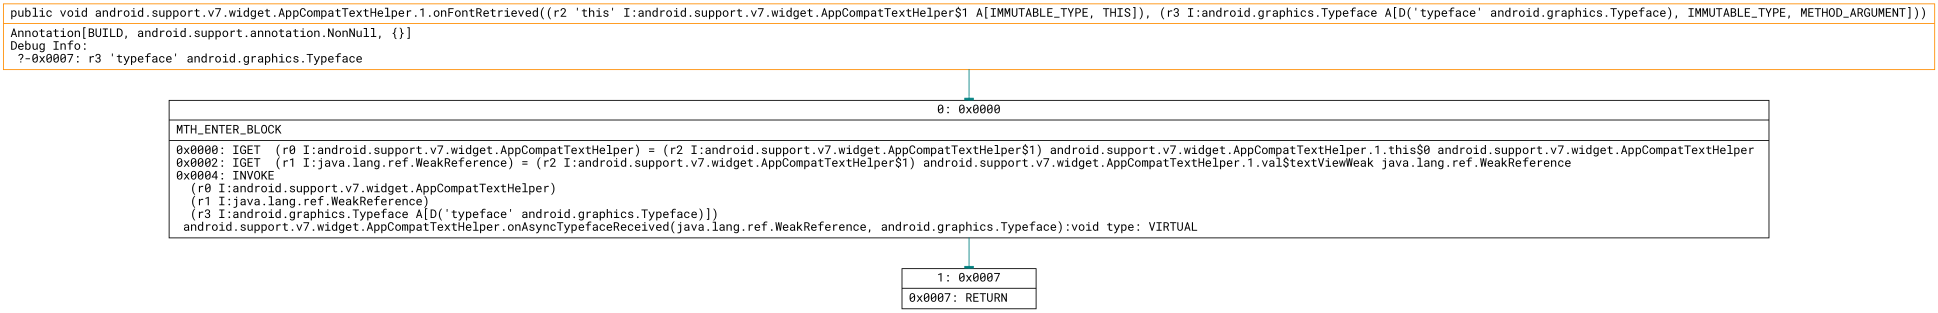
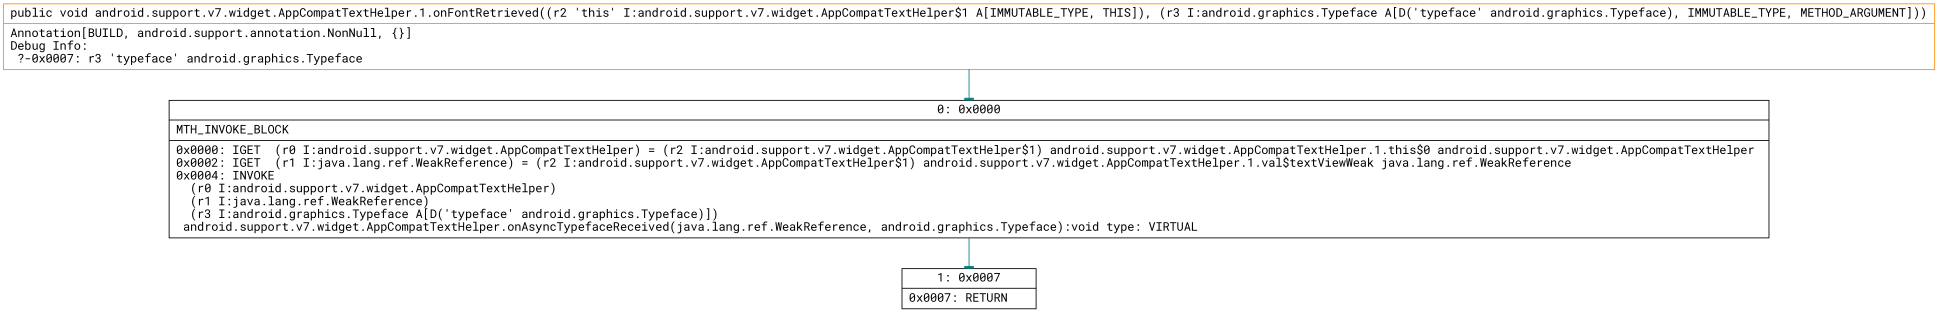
  digraph {
    fontname="Roboto Mono"
    node [shape=record color=black fontname="Roboto Mono"]
    edge [color=teal arrowhead=tee fontname="Roboto Mono"]
-   n1 [label="{0\:\ 0x0000|MTH_ENTER_BLOCK\l|0x0000: IGET  (r0 I:android.support.v7.widget.AppCompatTextHelper) = (r2 I:android.support.v7.widget.AppCompatTextHelper$1) android.support.v7.widget.AppCompatTextHelper.1.this$0 android.support.v7.widget.AppCompatTextHelper \l0x0002: IGET  (r1 I:java.lang.ref.WeakReference) = (r2 I:android.support.v7.widget.AppCompatTextHelper$1) android.support.v7.widget.AppCompatTextHelper.1.val$textViewWeak java.lang.ref.WeakReference \l0x0004: INVOKE  \l  (r0 I:android.support.v7.widget.AppCompatTextHelper)\l  (r1 I:java.lang.ref.WeakReference)\l  (r3 I:android.graphics.Typeface A[D('typeface' android.graphics.Typeface)])\l android.support.v7.widget.AppCompatTextHelper.onAsyncTypefaceReceived(java.lang.ref.WeakReference, android.graphics.Typeface):void type: VIRTUAL \l}"]
+   n1 [label="{0\:\ 0x0000|MTH_INVOKE_BLOCK\l|0x0000: IGET  (r0 I:android.support.v7.widget.AppCompatTextHelper) = (r2 I:android.support.v7.widget.AppCompatTextHelper$1) android.support.v7.widget.AppCompatTextHelper.1.this$0 android.support.v7.widget.AppCompatTextHelper \l0x0002: IGET  (r1 I:java.lang.ref.WeakReference) = (r2 I:android.support.v7.widget.AppCompatTextHelper$1) android.support.v7.widget.AppCompatTextHelper.1.val$textViewWeak java.lang.ref.WeakReference \l0x0004: INVOKE  \l  (r0 I:android.support.v7.widget.AppCompatTextHelper)\l  (r1 I:java.lang.ref.WeakReference)\l  (r3 I:android.graphics.Typeface A[D('typeface' android.graphics.Typeface)])\l android.support.v7.widget.AppCompatTextHelper.onAsyncTypefaceReceived(java.lang.ref.WeakReference, android.graphics.Typeface):void type: VIRTUAL \l}"]
    n2 [label="{1\:\ 0x0007|0x0007: RETURN   \l}"]
    n3 [label="{public void android.support.v7.widget.AppCompatTextHelper.1.onFontRetrieved((r2 'this' I:android.support.v7.widget.AppCompatTextHelper$1 A[IMMUTABLE_TYPE, THIS]), (r3 I:android.graphics.Typeface A[D('typeface' android.graphics.Typeface), IMMUTABLE_TYPE, METHOD_ARGUMENT]))  | Annotation[BUILD, android.support.annotation.NonNull, \{\}]\lDebug Info:\l  ?\-0x0007: r3 'typeface' android.graphics.Typeface\l}" color=darkorange]
    n1 -> n2
    n3 -> n1
  }
